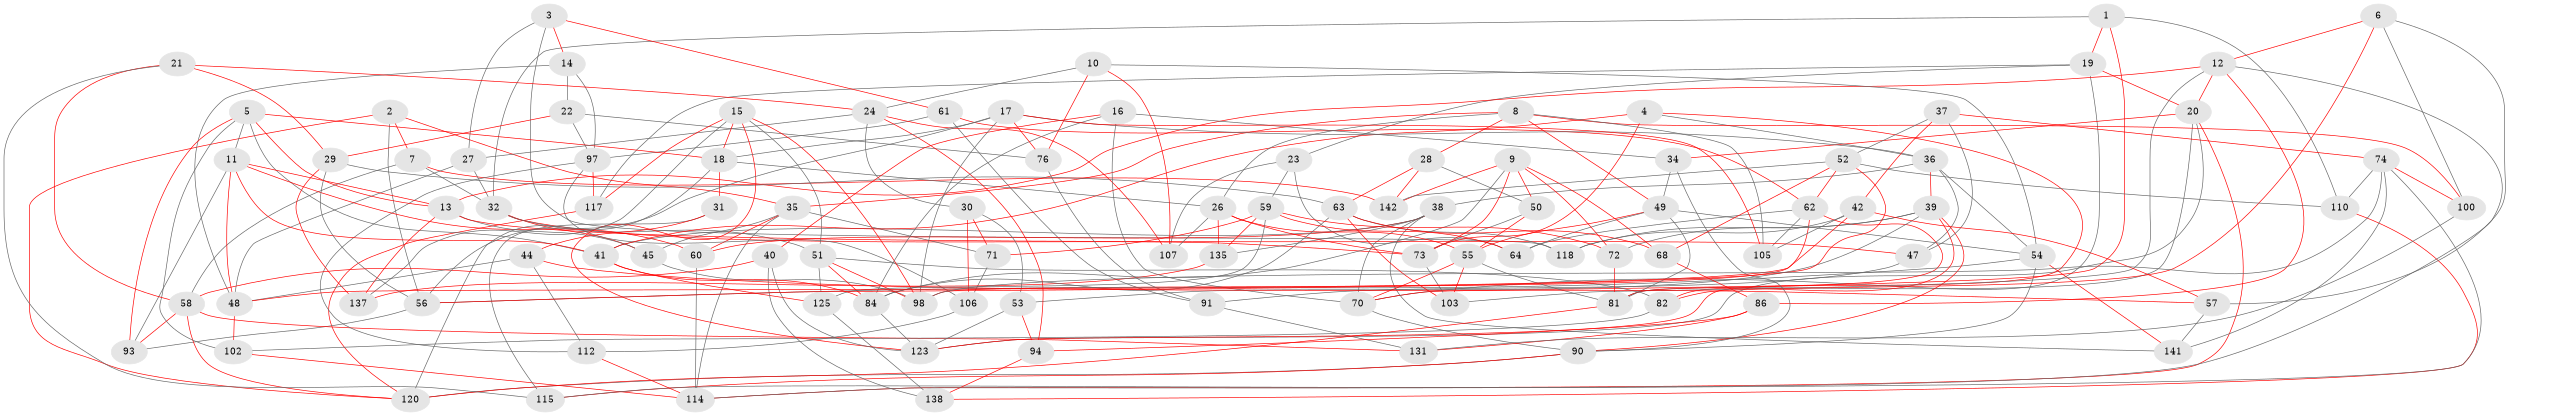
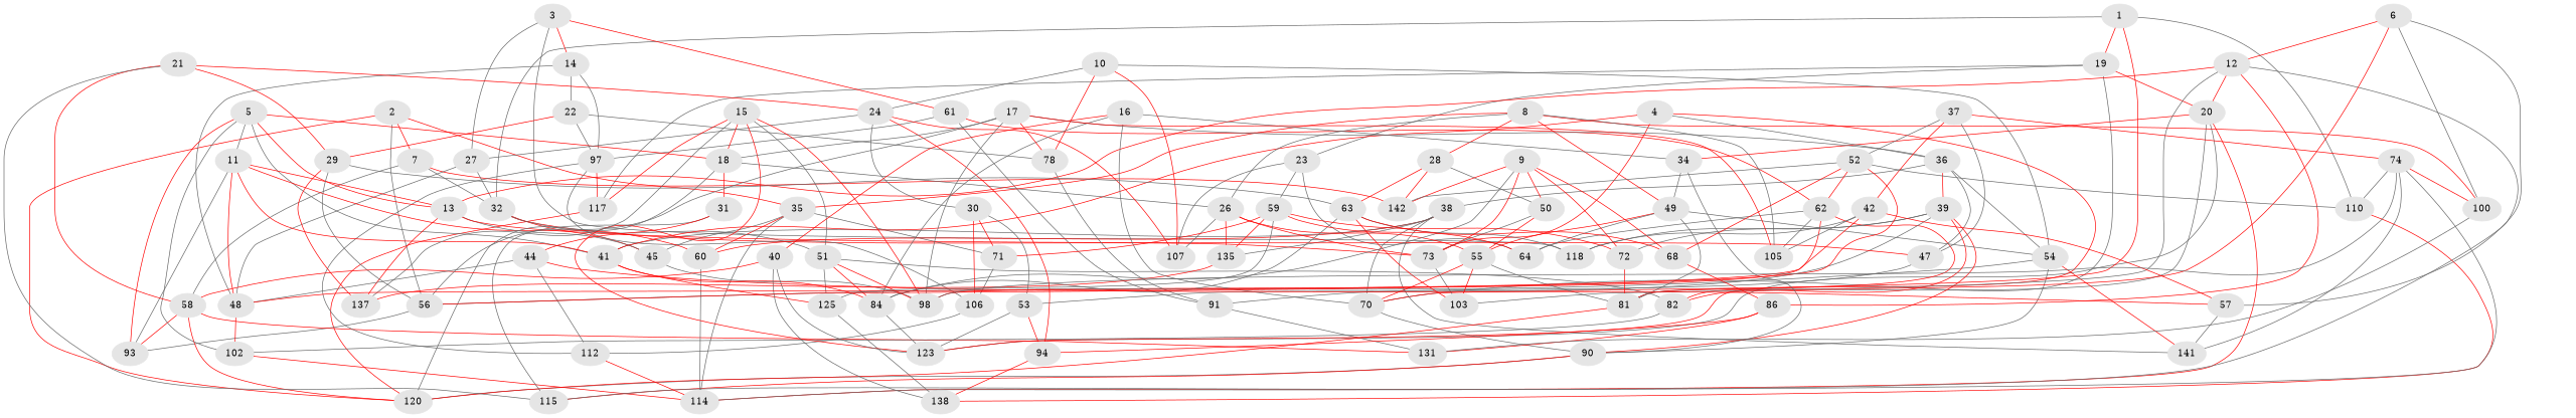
  graph {
    node [color=gray90 style=filled]
    edge [color=gray40]
    19 [super="+33"]
    70 [super="+78"]
    20 [super="+80"]
    117
    23
    1
    32 [super="+46"]
    110
    73 [super="+136"]
    45
    51 [super="+127"]
    90 [super="+109"]
    138
    2
    7
    35 [super="+119"]
    56 [super="+92"]
    120 [super="+140"]
    58 [super="+128"]
    142
    60
    114 [super="+121"]
    71
    93 [super="+95"]
    3
    14
    27
    61
    118
    48 [super="+116"]
    22
    97 [super="+108"]
    91
    62 [super="+88"]
    36 [super="+122"]
    54 [super="+69"]
    47
    38 [super="+133"]
    39 [super="+67"]
    4
    41 [super="+85"]
    123 [super="+129"]
    84 [super="+113"]
    125
    103
    5 [super="+43"]
    11 [super="+126"]
    13 [super="+99"]
    18 [super="+66"]
    102
    137
    26 [super="+89"]
    31
    12 [super="+83"]
    86
    115
    6
    57
    82
    100
    141
    131
    8 [super="+25"]
    28
    49 [super="+87"]
    105
    107
    55 [super="+65"]
    135
    50
    63 [super="+101"]
    81 [super="+96"]
    64
    9 [super="+134"]
    68
    72
    24 [super="+75"]
    30
    94
    10
-   76
+   76 [label=78]
    34
    98 [super="+132"]
    29 [super="+124"]
    106
    112
    15 [super="+77"]
    16
    40
    17 [super="+111"]
    44
    59 [super="+139"]
    21
    53
    37
    42
    52 [super="+104"]
    74 [super="+79"]
    19 -- 70
    19 -- 20 [color=red]
    19 -- 117
    19 -- 23
    70 -- 90
    20 -- 114 [color=red]
    20 -- 123
    20 -- 81
    20 -- 34 [color=red]
    117 -- 120 [color=red]
    23 -- 107
    23 -- 64
    23 -- 59
    1 -- 19 [color=red]
    1 -- 70 [color=red]
    1 -- 32
    1 -- 110
    32 -- 73 [color=red]
    32 -- 45 [color=red]
    32 -- 51
    110 -- 138 [color=red]
    73 -- 103
    45 -- 98
    51 -- 84 [color=red]
    51 -- 125
    51 -- 82
    51 -- 98 [color=red]
    90 -- 120
    90 -- 115 [color=red]
    2 -- 7 [color=red]
    2 -- 35 [color=red]
    2 -- 56
    2 -- 120 [color=red]
    7 -- 32
    7 -- 58
    7 -- 142 [color=red]
    35 -- 45
    35 -- 60 [color=red]
    35 -- 114
    35 -- 71
    56 -- 93
    58 -- 120 [color=red]
    58 -- 93 [color=red]
    58 -- 131 [color=red]
    60 -- 114
    71 -- 106
    3 -- 14 [color=red]
    3 -- 27
    3 -- 61 [color=red]
    3 -- 118
    14 -- 48
    14 -- 22
    14 -- 97
    27 -- 32
    27 -- 48
    61 -- 97
    61 -- 91
    61 -- 62 [color=red]
    48 -- 102 [color=red]
    22 -- 97
    22 -- 76
    22 -- 29 [color=red]
    97 -- 117 [color=red]
    97 -- 106
    97 -- 112
    91 -- 131
    62 -- 105
    62 -- 81 [color=red]
    62 -- 64
    62 -- 98 [color=red]
    36 -- 54
    36 -- 47
    36 -- 38
    36 -- 39 [color=red]
    54 -- 90
    54 -- 56
    54 -- 141 [color=red]
    47 -- 91
    38 -- 70
    38 -- 60 [color=red]
    38 -- 41
    38 -- 141
    38 -- 135
    39 -- 90 [color=red]
    39 -- 118
    39 -- 82 [color=red]
    39 -- 72
    39 -- 53
    4 -- 73 [color=red]
    4 -- 36
    4 -- 41 [color=red]
    4 -- 123 [color=red]
    41 -- 84 [color=red]
    41 -- 125 [color=red]
    84 -- 123
    125 -- 138
    5 -- 93 [color=red]
    5 -- 41
    5 -- 11
    5 -- 13 [color=red]
    5 -- 18 [color=red]
    5 -- 102
    11 -- 60 [color=red]
    11 -- 93
    11 -- 48 [color=red]
    11 -- 41 [color=red]
    11 -- 13 [color=red]
    13 -- 45
    13 -- 47 [color=red]
    13 -- 137 [color=red]
    18 -- 120
    18 -- 26
    18 -- 31 [color=red]
    102 -- 114 [color=red]
    26 -- 73 [color=red]
    26 -- 107
    26 -- 55 [color=red]
    26 -- 135 [color=red]
    31 -- 115
    31 -- 44 [color=red]
    12 -- 20 [color=red]
    12 -- 103
    12 -- 13 [color=red]
    12 -- 86 [color=red]
    12 -- 115
    86 -- 131 [color=red]
    86 -- 94 [color=red]
    6 -- 12 [color=red]
    6 -- 57
    6 -- 82 [color=red]
    6 -- 100
    57 -- 141
    82 -- 102
    100 -- 131
    8 -- 35 [color=red]
    8 -- 26
    8 -- 100 [color=red]
    8 -- 28 [color=red]
    8 -- 49 [color=red]
    8 -- 105
    28 -- 142 [color=red]
    28 -- 50
    28 -- 63 [color=red]
    49 -- 54
    49 -- 55 [color=red]
    49 -- 81
    49 -- 64
    55 -- 70 [color=red]
    55 -- 103 [color=red]
    55 -- 81
    135 -- 137 [color=red]
    50 -- 73
    50 -- 55 [color=red]
    63 -- 118
    63 -- 84
    63 -- 103 [color=red]
    63 -- 68 [color=red]
    81 -- 120 [color=red]
    9 -- 73 [color=red]
    9 -- 142 [color=red]
    9 -- 84
    9 -- 50 [color=red]
    9 -- 68 [color=red]
    9 -- 72 [color=red]
    68 -- 86 [color=red]
    72 -- 81 [color=red]
    24 -- 27
    24 -- 107 [color=red]
    24 -- 30
    24 -- 94 [color=red]
    30 -- 71 [color=red]
    30 -- 106 [color=red]
    30 -- 53
    94 -- 138 [color=red]
    10 -- 54
    10 -- 107 [color=red]
    10 -- 24
    10 -- 76 [color=red]
    76 -- 91
    34 -- 90
    34 -- 49
    29 -- 56
    29 -- 137 [color=red]
    29 -- 63
    106 -- 112
    112 -- 114 [color=red]
    15 -- 117 [color=red]
    15 -- 51
    15 -- 123 [color=red]
    15 -- 18 [color=red]
    15 -- 137
    15 -- 98 [color=red]
    16 -- 70
    16 -- 84
    16 -- 34
    16 -- 40 [color=red]
    40 -- 138
    40 -- 58 [color=red]
    40 -- 123
    17 -- 56
    17 -- 36
    17 -- 18
    17 -- 105 [color=red]
    17 -- 76 [color=red]
    17 -- 98
    44 -- 48
    44 -- 57 [color=red]
    44 -- 112
    59 -- 71 [color=red]
    59 -- 125
    59 -- 135 [color=red]
    59 -- 64 [color=red]
    59 -- 72 [color=red]
    21 -- 58 [color=red]
    21 -- 115
    21 -- 24 [color=red]
    21 -- 29 [color=red]
    53 -- 123
    53 -- 94 [color=red]
    37 -- 47
    37 -- 42 [color=red]
    37 -- 52
    37 -- 74 [color=red]
    42 -- 118
    42 -- 48 [color=red]
    42 -- 57 [color=red]
    42 -- 105
    52 -- 110
    52 -- 56 [color=red]
    52 -- 142
    52 -- 62 [color=red]
    52 -- 68 [color=red]
    74 -- 110
    74 -- 114
    74 -- 100 [color=red]
    74 -- 141
    74 -- 98
  }
